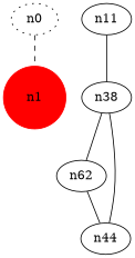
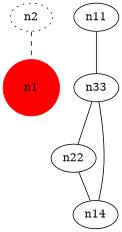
  graph {
    fontcolor=blue
    fontname="DejaVu Serif"
    rankdir=TB
    node [fontname="DejaVu Serif"]
    edge [fontname="DejaVu Serif"]
-   n0 [fillcolor="#123556" style=dotted]
+   n0 [fillcolor="#123556" style=dotted label=n2]
    n1 [color=red height=1 style=filled width=1]
    n11
-   n33 [label=n38]
-   n22 [label=n62]
-   n44
+   n33
+   n22
+   n44 [label=n14]
    n0 -- n1 [style=dashed]
    n11 -- n33
    n33 -- n22
    n33 -- n44
    n22 -- n44
  }
